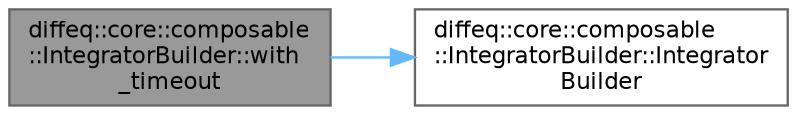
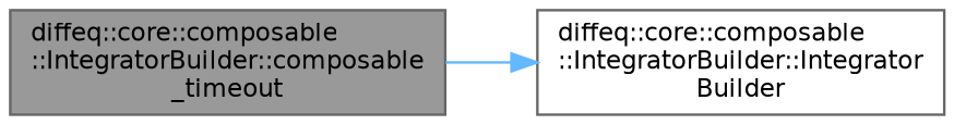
  digraph {
    rankdir=LR
    node [fontname=Helvetica fontsize=10 shape=box style=filled]
-   n1 [color=gray40 fillcolor=grey60 fontcolor=black height=0.2 label="diffeq::core::composable\l::IntegratorBuilder::with\l_timeout" width=0.4]
+   n1 [color=gray40 fillcolor=grey60 fontcolor=black height=0.2 label="diffeq::core::composable\l::IntegratorBuilder::composable\l_timeout" width=0.4]
    n2 [color=grey40 fillcolor=white height=0.2 label="diffeq::core::composable\l::IntegratorBuilder::Integrator\lBuilder" width=0.4]
    n1 -> n2 [color=steelblue1 fontname=Helvetica fontsize=10 labelfontname=Helvetica labelfontsize=10 style=solid]
  }
